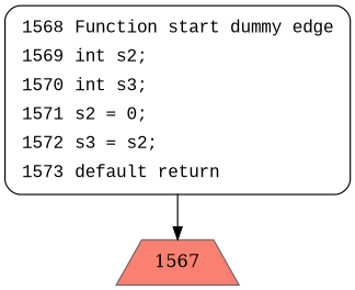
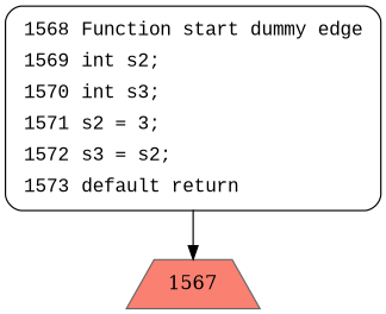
  digraph {
-   n1 [fillcolor=white fontname="Courier New" label=<<table border="0" cellborder="0" cellpadding="3" bgcolor="white"><tr><td align="right">1568</td><td align="left">Function start dummy edge</td></tr><tr><td align="right">1569</td><td align="left">int s2;</td></tr><tr><td align="right">1570</td><td align="left">int s3;</td></tr><tr><td align="right">1571</td><td align="left">s2 = 0;</td></tr><tr><td align="right">1572</td><td align="left">s3 = s2;</td></tr><tr><td align="right">1573</td><td align="left">default return</td></tr></table>> penwidth=1 shape=Mrecord style="filled,bold"]
+   n1 [fillcolor=white fontname="Courier New" label=<<table border="0" cellborder="0" cellpadding="3" bgcolor="white"><tr><td align="right">1568</td><td align="left">Function start dummy edge</td></tr><tr><td align="right">1569</td><td align="left">int s2;</td></tr><tr><td align="right">1570</td><td align="left">int s3;</td></tr><tr><td align="right">1571</td><td align="left">s2 = 3;</td></tr><tr><td align="right">1572</td><td align="left">s3 = s2;</td></tr><tr><td align="right">1573</td><td align="left">default return</td></tr></table>> penwidth=1 shape=Mrecord style="filled,bold"]
    1567 [style=filled fillcolor=salmon color=gray40 shape=trapezium]
    n1 -> 1567
  }
